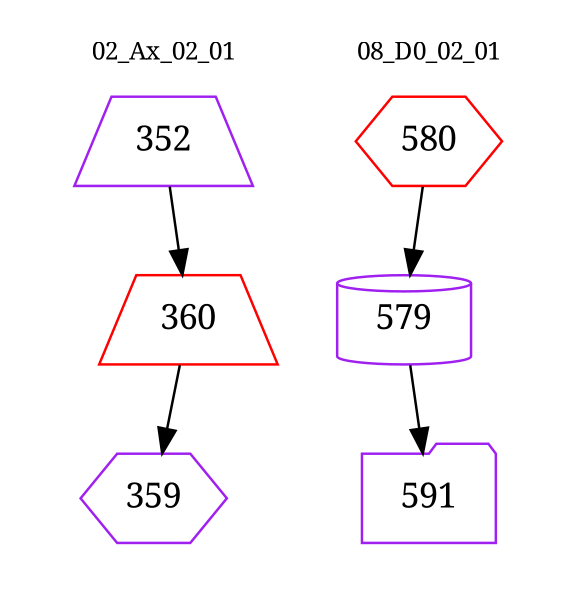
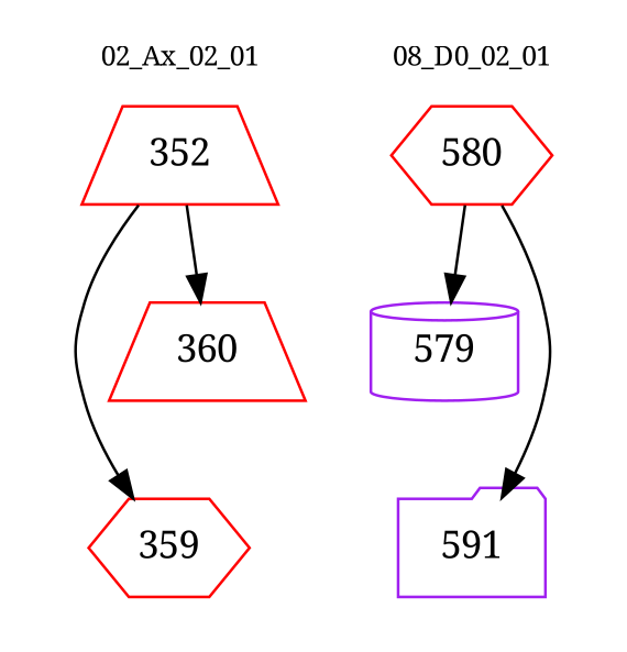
  digraph {
    fontname="Noto Serif"
    node [color=purple fontname="Noto Serif" shape=trapezium]
    edge [color=black fontname="Noto Serif"]
-   n1 [label=352]
-   n2 [label=359 shape=hexagon]
+   n1 [color=red label=352]
+   n2 [color=red label=359 shape=hexagon]
    n3 [color=red label=360]
    n4 [color=red label=580 shape=hexagon]
    n5 [label=579 shape=cylinder]
    n6 [label=591 shape=folder]
    subgraph cluster_1 {
      color=white
      fontsize=10
      label="02_Ax_02_01"
      n1
      n2
      n3
    }
    subgraph cluster_2 {
      color=white
      fontsize=10
      label="08_D0_02_01"
      n4
      n5
      n6
    }
-   n3 -> n2
+   n1 -> n2
    n1 -> n3
    n4 -> n5
-   n5 -> n6
+   n4 -> n6
  }
